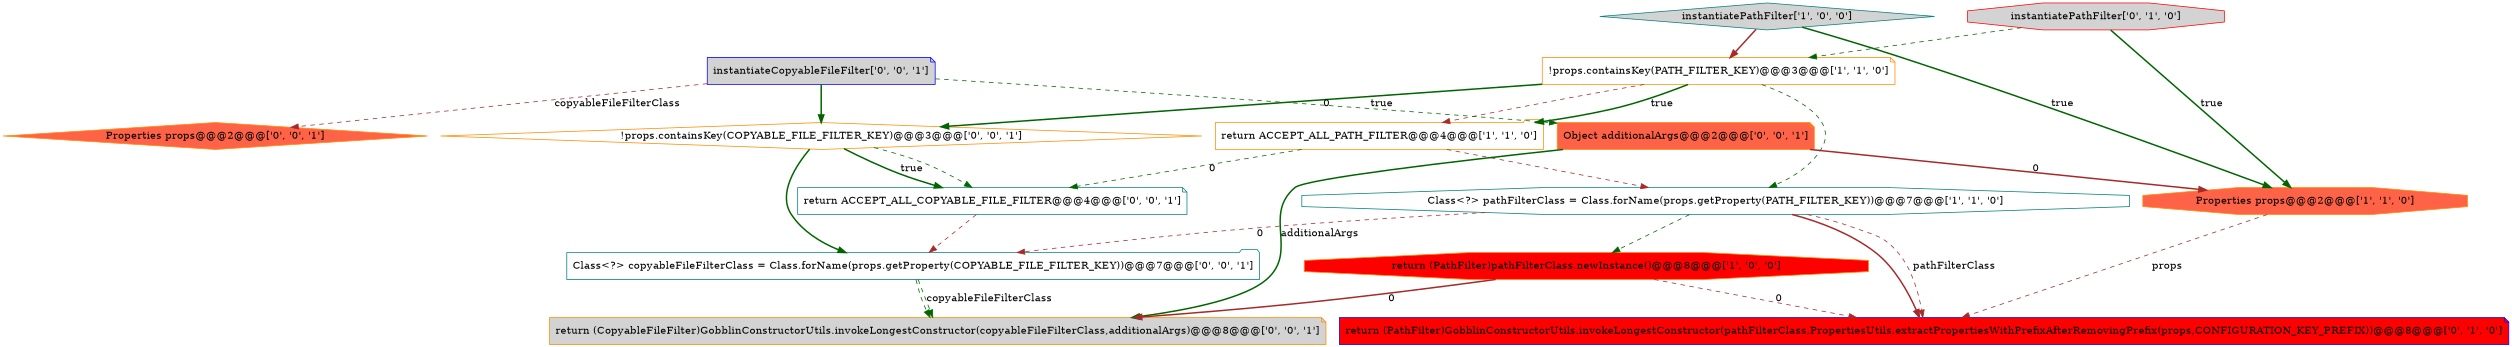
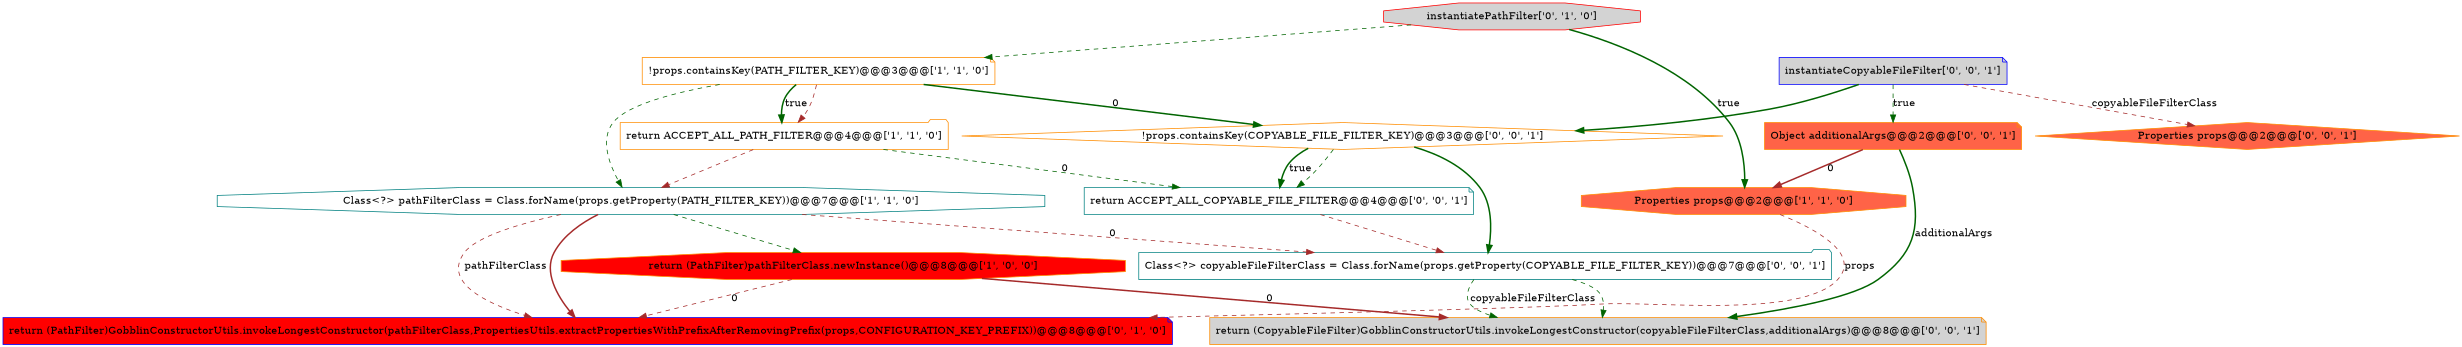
  digraph {
    node [color=darkorange fillcolor=white shape=note style=filled]
    edge [color=darkgreen style=dashed]
    n1 [label="!props.containsKey(COPYABLE_FILE_FILTER_KEY)@@@3@@@['0', '0', '1']" shape=diamond]
    n2 [color=teal label="Class<?> copyableFileFilterClass = Class.forName(props.getProperty(COPYABLE_FILE_FILTER_KEY))@@@7@@@['0', '0', '1']" shape=folder]
    n3 [color=teal label="return ACCEPT_ALL_COPYABLE_FILE_FILTER@@@4@@@['0', '0', '1']"]
    n4 [fillcolor=lightgray label="return (CopyableFileFilter)GobblinConstructorUtils.invokeLongestConstructor(copyableFileFilterClass,additionalArgs)@@@8@@@['0', '0', '1']"]
    n5 [color=red fillcolor=lightgray label="instantiatePathFilter['0', '1', '0']" shape=octagon]
    n6 [fillcolor=tomato label="Properties props@@@2@@@['1', '1', '0']" shape=octagon]
    n7 [label="!props.containsKey(PATH_FILTER_KEY)@@@3@@@['1', '1', '0']"]
    n8 [color=blue fillcolor=red label="return (PathFilter)GobblinConstructorUtils.invokeLongestConstructor(pathFilterClass,PropertiesUtils.extractPropertiesWithPrefixAfterRemovingPrefix(props,CONFIGURATION_KEY_PREFIX))@@@8@@@['0', '1', '0']"]
    n9 [color=teal label="Class<?> pathFilterClass = Class.forName(props.getProperty(PATH_FILTER_KEY))@@@7@@@['1', '1', '0']" shape=octagon]
    n10 [label="return ACCEPT_ALL_PATH_FILTER@@@4@@@['1', '1', '0']" shape=folder]
    n11 [fillcolor=tomato label="Properties props@@@2@@@['0', '0', '1']" shape=diamond]
    n12 [fillcolor=tomato label="Object additionalArgs@@@2@@@['0', '0', '1']"]
-   n13 [color=teal fillcolor=lightgray label="instantiatePathFilter['1', '0', '0']" shape=diamond]
    n14 [color=blue fillcolor=lightgray label="instantiateCopyableFileFilter['0', '0', '1']"]
    n15 [fillcolor=red label="return (PathFilter)pathFilterClass.newInstance()@@@8@@@['1', '0', '0']" shape=octagon]
    n1 -> n2 [style=bold]
    n1 -> n3 [label=true style=bold]
    n1 -> n3
    n2 -> n4
    n2 -> n4 [label=copyableFileFilterClass]
    n3 -> n2 [color=brown]
    n5 -> n6 [label=true style=bold]
    n5 -> n7
    n6 -> n8 [color=brown label=props]
    n7 -> n1 [label=0 style=bold]
    n7 -> n9
    n7 -> n10 [label=true style=bold]
    n7 -> n10 [color=brown]
    n9 -> n2 [color=brown label=0]
    n9 -> n8 [color=brown style=bold]
    n9 -> n8 [color=brown label=pathFilterClass]
    n9 -> n15
    n10 -> n3 [label=0]
    n10 -> n9 [color=brown]
    n12 -> n4 [label=additionalArgs style=bold]
    n12 -> n6 [color=brown label=0 style=bold]
-   n13 -> n6 [label=true style=bold]
-   n13 -> n7 [color=brown style=bold]
    n14 -> n1 [style=bold]
    n14 -> n11 [color=brown label=copyableFileFilterClass]
    n14 -> n12 [label=true]
    n15 -> n4 [color=brown label=0 style=bold]
    n15 -> n8 [color=brown label=0]
  }
